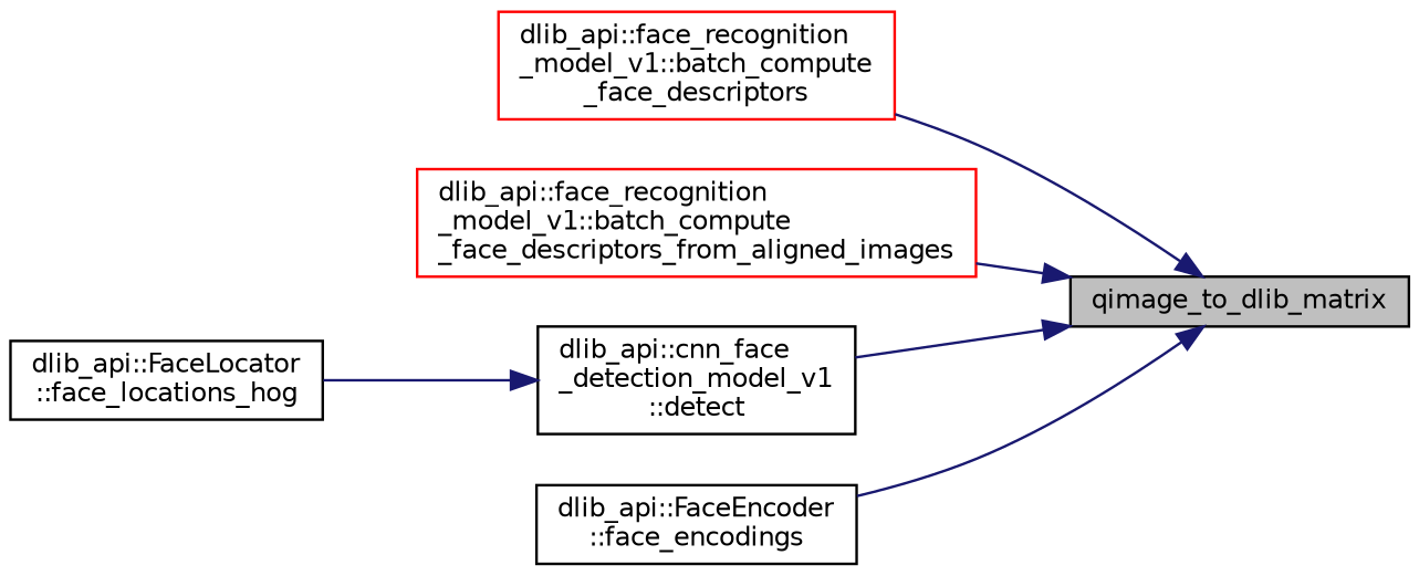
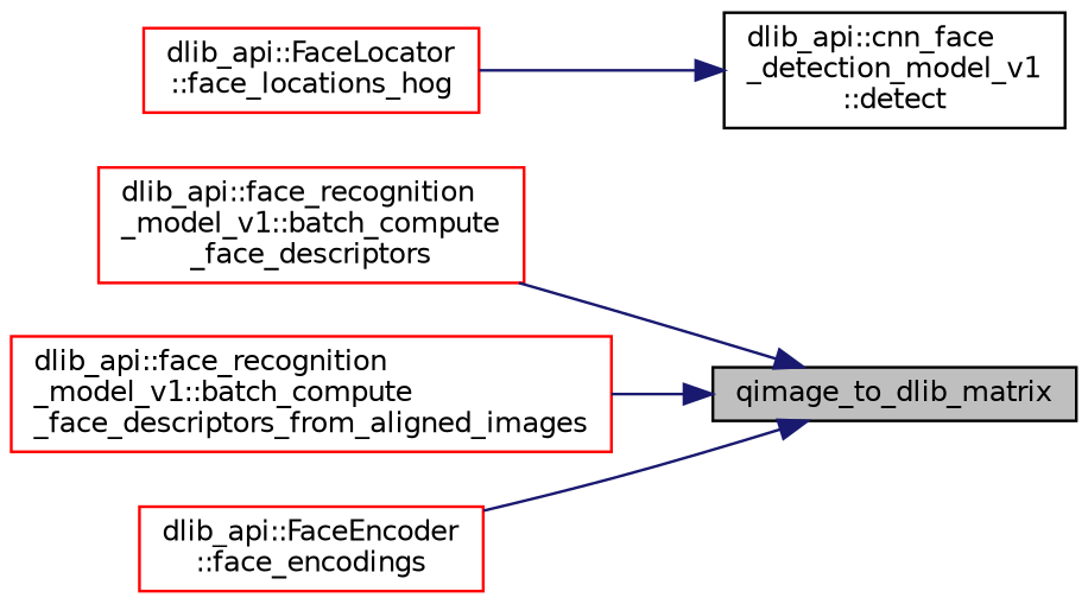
  digraph {
    rankdir=RL
    node [color=red fillcolor=white fontname=Helvetica fontsize=10 shape=record style=filled]
    edge [color=midnightblue dir=back fontname=Helvetica fontsize=10 labelfontname=Helvetica labelfontsize=10 style=solid]
    n1 [color=black fillcolor=grey75 fontcolor=black height=0.2 label=qimage_to_dlib_matrix width=0.4]
    n2 [height=0.2 label="dlib_api::face_recognition\l_model_v1::batch_compute\l_face_descriptors" width=0.4]
    n3 [height=0.2 label="dlib_api::face_recognition\l_model_v1::batch_compute\l_face_descriptors_from_aligned_images" width=0.4]
    n4 [color=black height=0.2 label="dlib_api::cnn_face\l_detection_model_v1\l::detect" width=0.4]
-   n5 [color=black height=0.2 label="dlib_api::FaceEncoder\l::face_encodings" width=0.4]
-   n6 [color=black height=0.2 label="dlib_api::FaceLocator\l::face_locations_hog" width=0.4]
+   n5 [height=0.2 label="dlib_api::FaceEncoder\l::face_encodings" width=0.4]
+   n6 [height=0.2 label="dlib_api::FaceLocator\l::face_locations_hog" width=0.4]
    n1 -> n2
    n1 -> n3
-   n1 -> n4
    n1 -> n5
    n4 -> n6
  }
